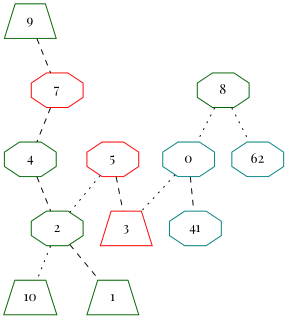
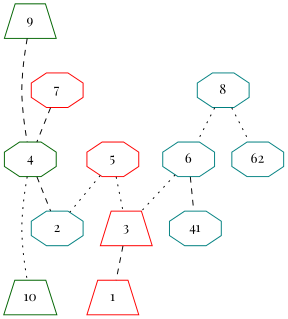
  graph {
    fontname="Playfair Display"
    node [chem=C color=red fontname="Playfair Display" shape=octagon]
    edge [fontname="Playfair Display" style=dotted valence=1]
-   1 [chem=Cl color=darkgreen shape=trapezium]
-   2 [color=darkgreen]
+   1 [chem=Cl shape=trapezium]
+   2 [color=teal]
    3 [shape=trapezium]
    4 [color=darkgreen]
    10 [chem=H color=darkgreen shape=trapezium]
    5 [chem=O]
-   6 [color=teal label=0]
+   6 [color=teal]
    n8 [chem=H color=teal label=41]
    7
-   8 [color=darkgreen]
+   8 [color=teal]
    n11 [chem=H color=teal label=62]
    9 [chem=O color=darkgreen shape=trapezium]
-   2 -- 1 [style=dashed]
+   3 -- 1 [style=dashed]
    4 -- 2 [style=dashed valence=2]
-   2 -- 10
+   4 -- 10
    5 -- 2
-   5 -- 3 [style=dashed valence=2]
+   5 -- 3 [valence=2]
    6 -- 3
    6 -- n8 [style=dashed]
    7 -- 4 [style=dashed]
    8 -- 6 [valence=2]
    8 -- n11
-   9 -- 7 [style=dashed valence=2]
+   9 -- 4 [style=dashed valence=2]
  }
